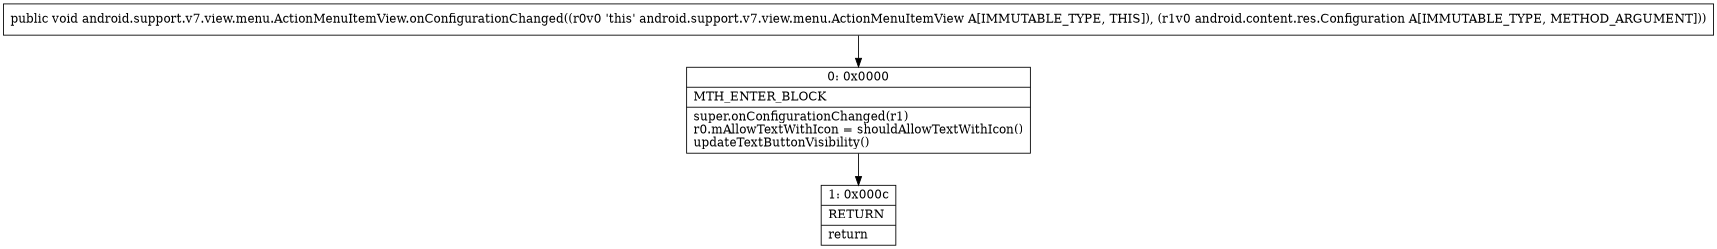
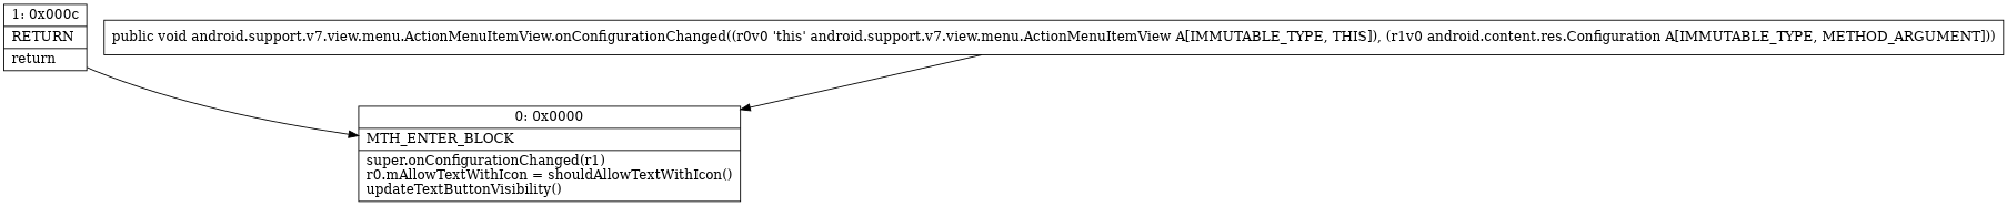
  digraph {
    node [shape=record]
    n1 [label="{0\:\ 0x0000|MTH_ENTER_BLOCK\l|super.onConfigurationChanged(r1)\lr0.mAllowTextWithIcon = shouldAllowTextWithIcon()\lupdateTextButtonVisibility()\l}"]
    n2 [label="{1\:\ 0x000c|RETURN\l|return\l}"]
    n3 [label="{public void android.support.v7.view.menu.ActionMenuItemView.onConfigurationChanged((r0v0 'this' android.support.v7.view.menu.ActionMenuItemView A[IMMUTABLE_TYPE, THIS]), (r1v0 android.content.res.Configuration A[IMMUTABLE_TYPE, METHOD_ARGUMENT])) }"]
-   n1 -> n2
+   n2 -> n1
    n3 -> n1
  }
